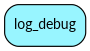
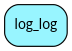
  digraph {
    fontname=Lato
-   log_debug [fillcolor=cadetblue1 fontname=Lato fontsize=12 shape=box style="rounded, filled"]
+   log_debug [fillcolor=cadetblue1 fontname=Lato fontsize=12 shape=box style="rounded, filled" label=log_log]
  }
